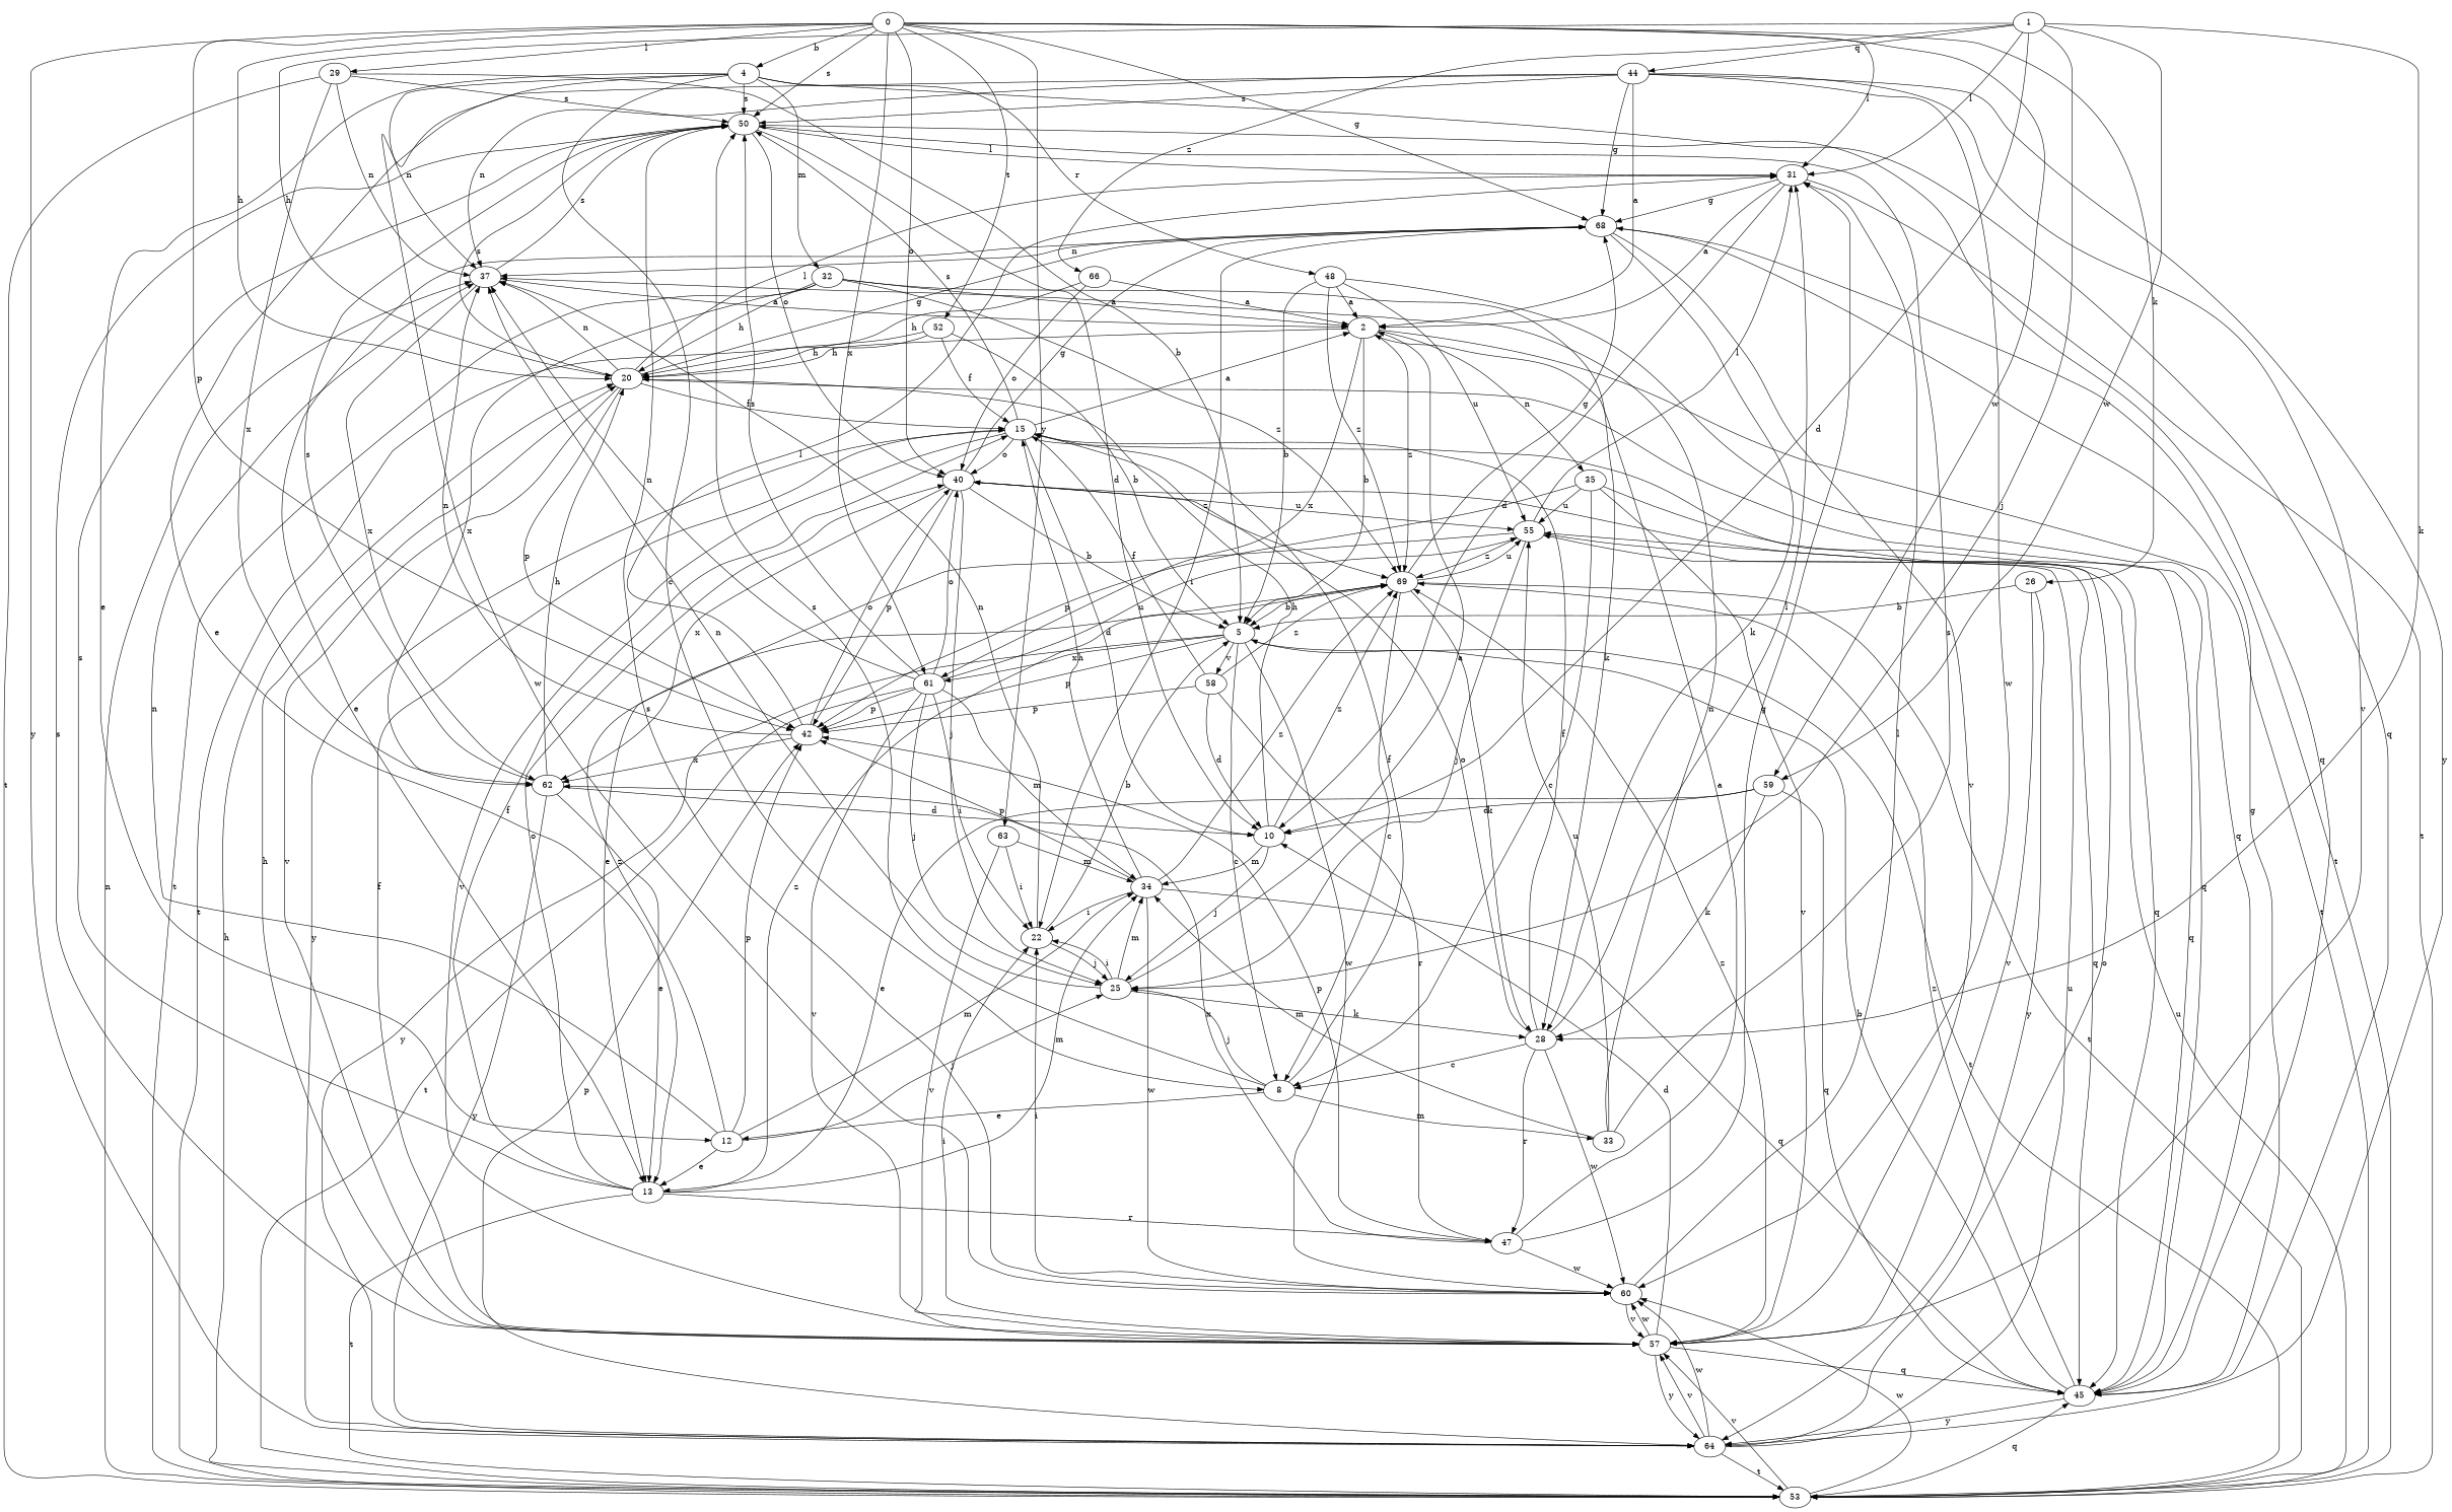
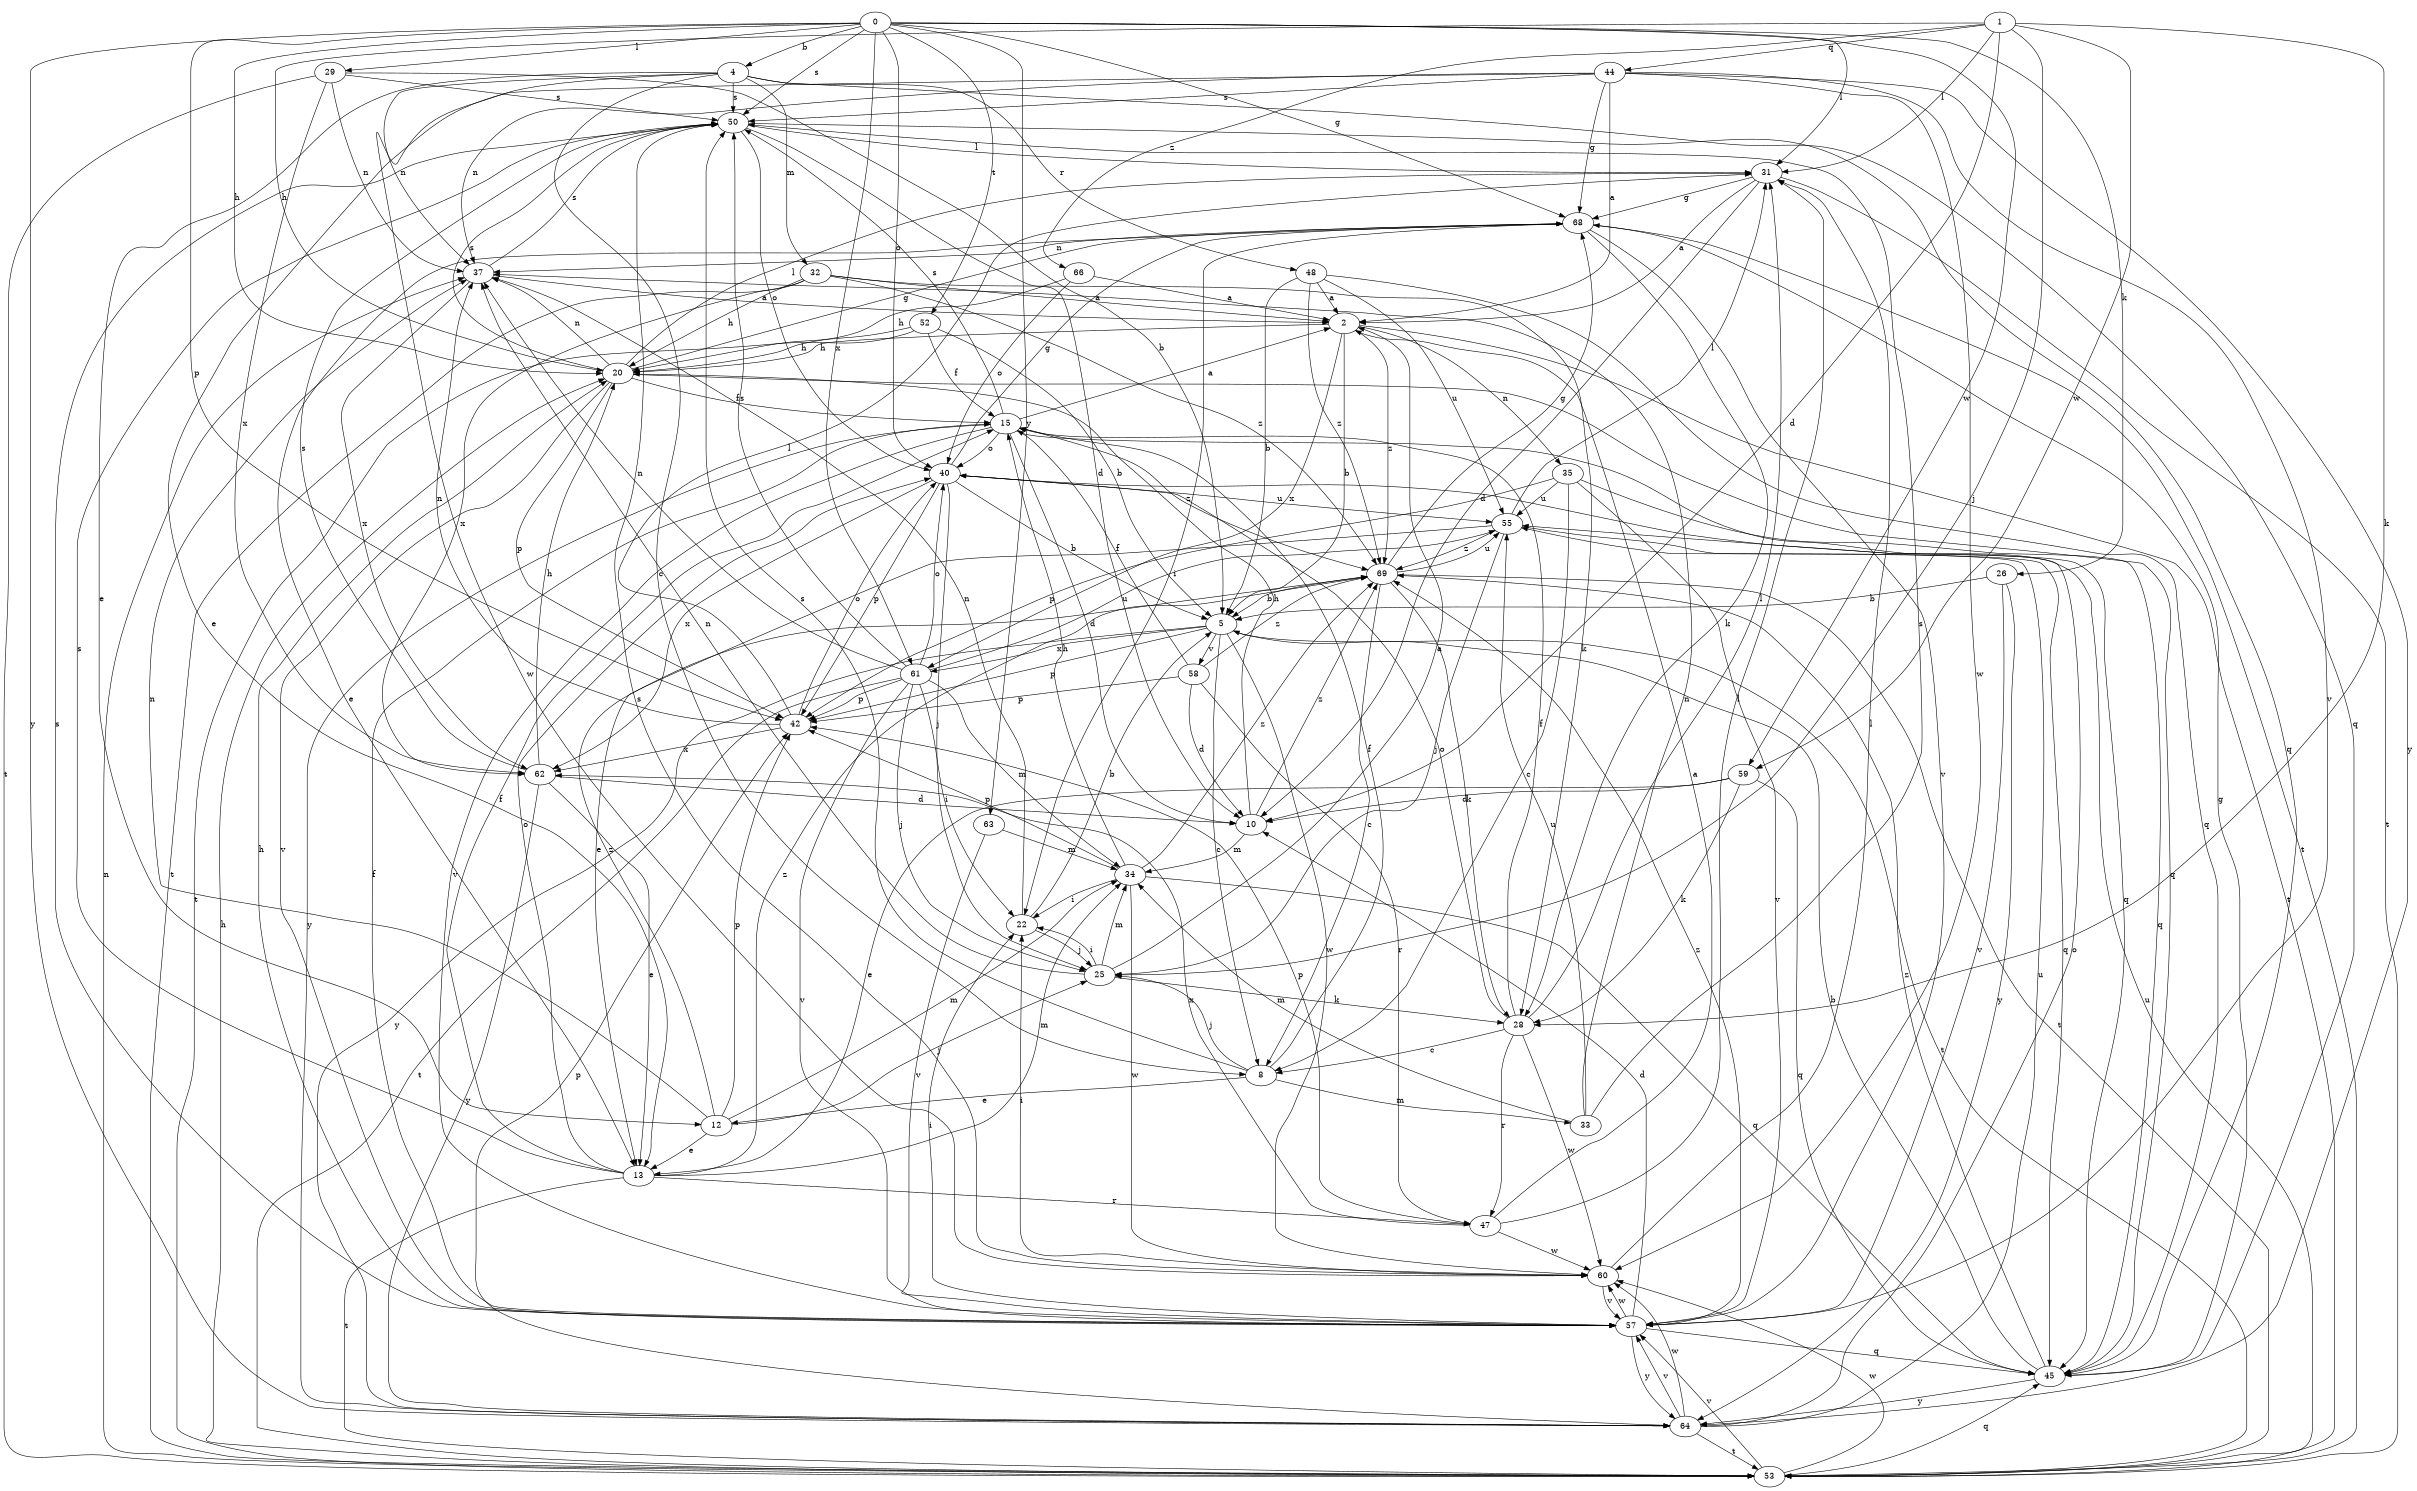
  strict digraph {
    0
    4
    n3 [label=68]
    20
    26
    29
    31
    40
    42
    50
    52
    59
    61
    63
    64
    8
    12
    32
    37
    45
    n21 [label=48]
    60
    28
    53
    13
    57
    22
    15
    5
    62
    10
    2
    25
    55
    34
    1
    44
    66
    69
    47
    35
    n42 [label=58]
    33
    0 -> 4 [label=b]
    0 -> n3 [label=g]
    0 -> 20 [label=h]
    0 -> 26 [label=k]
    0 -> 29 [label=l]
    0 -> 31 [label=l]
    0 -> 40 [label=o]
    0 -> 42 [label=p]
    0 -> 50 [label=s]
    0 -> 52 [label=t]
    0 -> 59 [label=w]
    0 -> 61 [label=x]
    0 -> 63 [label=y]
    0 -> 64 [label=y]
    4 -> 50 [label=s]
    4 -> 8 [label=c]
    4 -> 12 [label=e]
    4 -> 32 [label=m]
    4 -> 37 [label=n]
    4 -> 45 [label=q]
    4 -> n21 [label=r]
    4 -> 60 [label=w]
    n3 -> 37 [label=n]
    n3 -> 28 [label=k]
    n3 -> 53 [label=t]
    n3 -> 13 [label=e]
    n3 -> 57 [label=v]
    n3 -> 22 [label=i]
    20 -> n3 [label=g]
    20 -> 31 [label=l]
    20 -> 42 [label=p]
    20 -> 50 [label=s]
    20 -> 37 [label=n]
    20 -> 45 [label=q]
    20 -> 57 [label=v]
    20 -> 15 [label=f]
    26 -> 64 [label=y]
    26 -> 57 [label=v]
    26 -> 5 [label=b]
    29 -> 50 [label=s]
    29 -> 37 [label=n]
    29 -> 53 [label=t]
    29 -> 5 [label=b]
    29 -> 62 [label=x]
    31 -> n3 [label=g]
    31 -> 53 [label=t]
    31 -> 10 [label=d]
    31 -> 2 [label=a]
    40 -> n3 [label=g]
    40 -> 42 [label=p]
    40 -> 5 [label=b]
    40 -> 62 [label=x]
    40 -> 25 [label=j]
    40 -> 55 [label=u]
    42 -> 31 [label=l]
    42 -> 40 [label=o]
    42 -> 37 [label=n]
    42 -> 62 [label=x]
    50 -> 31 [label=l]
    50 -> 40 [label=o]
    50 -> 45 [label=q]
    50 -> 10 [label=d]
    52 -> 20 [label=h]
    52 -> 53 [label=t]
    52 -> 15 [label=f]
    52 -> 5 [label=b]
    59 -> 45 [label=q]
    59 -> 28 [label=k]
    59 -> 13 [label=e]
    59 -> 10 [label=d]
    61 -> 40 [label=o]
    61 -> 42 [label=p]
    61 -> 50 [label=s]
    61 -> 37 [label=n]
    61 -> 53 [label=t]
    61 -> 57 [label=v]
    61 -> 22 [label=i]
    61 -> 25 [label=j]
    61 -> 55 [label=u]
    61 -> 34 [label=m]
    63 -> 57 [label=v]
-   63 -> 22 [label=i]
    63 -> 34 [label=m]
    64 -> 40 [label=o]
    64 -> 42 [label=p]
    64 -> 60 [label=w]
    64 -> 53 [label=t]
    64 -> 57 [label=v]
    64 -> 55 [label=u]
    8 -> 50 [label=s]
    8 -> 12 [label=e]
    8 -> 15 [label=f]
    8 -> 25 [label=j]
    8 -> 33 [label=m]
    12 -> 42 [label=p]
    12 -> 37 [label=n]
    12 -> 13 [label=e]
    12 -> 25 [label=j]
    12 -> 34 [label=m]
    12 -> 69 [label=z]
    32 -> 20 [label=h]
    32 -> 28 [label=k]
    32 -> 53 [label=t]
    32 -> 62 [label=x]
    32 -> 2 [label=a]
    32 -> 69 [label=z]
    37 -> 50 [label=s]
    37 -> 62 [label=x]
    37 -> 2 [label=a]
    45 -> n3 [label=g]
    45 -> 64 [label=y]
    45 -> 5 [label=b]
    45 -> 69 [label=z]
    n21 -> 45 [label=q]
    n21 -> 5 [label=b]
    n21 -> 2 [label=a]
    n21 -> 55 [label=u]
    n21 -> 69 [label=z]
    60 -> 31 [label=l]
    60 -> 50 [label=s]
    60 -> 57 [label=v]
    60 -> 22 [label=i]
    28 -> 31 [label=l]
    28 -> 40 [label=o]
    28 -> 8 [label=c]
    28 -> 60 [label=w]
    28 -> 15 [label=f]
    28 -> 47 [label=r]
    53 -> 20 [label=h]
    53 -> 37 [label=n]
    53 -> 45 [label=q]
    53 -> 60 [label=w]
    53 -> 57 [label=v]
    53 -> 55 [label=u]
    13 -> 40 [label=o]
    13 -> 50 [label=s]
    13 -> 53 [label=t]
    13 -> 15 [label=f]
    13 -> 34 [label=m]
    13 -> 69 [label=z]
    13 -> 47 [label=r]
    57 -> 20 [label=h]
    57 -> 50 [label=s]
    57 -> 64 [label=y]
    57 -> 45 [label=q]
    57 -> 60 [label=w]
    57 -> 22 [label=i]
    57 -> 15 [label=f]
    57 -> 10 [label=d]
    57 -> 69 [label=z]
    22 -> 37 [label=n]
    22 -> 5 [label=b]
    22 -> 25 [label=j]
    15 -> 40 [label=o]
    15 -> 50 [label=s]
    15 -> 64 [label=y]
    15 -> 45 [label=q]
    15 -> 57 [label=v]
    15 -> 10 [label=d]
    15 -> 2 [label=a]
    15 -> 69 [label=z]
    5 -> 42 [label=p]
    5 -> 61 [label=x]
    5 -> 64 [label=y]
    5 -> 8 [label=c]
    5 -> 60 [label=w]
    5 -> 53 [label=t]
    5 -> n42 [label=v]
    62 -> 20 [label=h]
    62 -> 50 [label=s]
    62 -> 64 [label=y]
    62 -> 13 [label=e]
    62 -> 10 [label=d]
    10 -> 20 [label=h]
-   10 -> 25 [label=j]
    10 -> 34 [label=m]
    10 -> 69 [label=z]
    2 -> 20 [label=h]
    2 -> 61 [label=x]
    2 -> 53 [label=t]
    2 -> 5 [label=b]
    2 -> 69 [label=z]
    2 -> 35 [label=n]
    25 -> 37 [label=n]
    25 -> 28 [label=k]
    25 -> 22 [label=i]
    25 -> 2 [label=a]
    25 -> 34 [label=m]
    55 -> 31 [label=l]
    55 -> 45 [label=q]
    55 -> 13 [label=e]
    55 -> 25 [label=j]
    55 -> 69 [label=z]
    34 -> 42 [label=p]
    34 -> 45 [label=q]
    34 -> 60 [label=w]
    34 -> 22 [label=i]
    34 -> 15 [label=h]
    34 -> 69 [label=z]
    1 -> 20 [label=h]
    1 -> 31 [label=l]
    1 -> 59 [label=w]
    1 -> 28 [label=k]
    1 -> 10 [label=d]
    1 -> 25 [label=j]
    1 -> 44 [label=q]
    1 -> 66 [label=z]
    44 -> n3 [label=g]
    44 -> 50 [label=s]
    44 -> 64 [label=y]
    44 -> 37 [label=n]
    44 -> 60 [label=w]
    44 -> 13 [label=e]
    44 -> 57 [label=v]
    44 -> 2 [label=a]
    66 -> 20 [label=h]
    66 -> 40 [label=o]
    66 -> 2 [label=a]
    69 -> n3 [label=g]
    69 -> 8 [label=c]
    69 -> 28 [label=k]
    69 -> 53 [label=t]
    69 -> 5 [label=b]
    69 -> 55 [label=u]
-   47 -> 31 [label=g]
+   47 -> 31 [label=l]
    47 -> 42 [label=p]
    47 -> 60 [label=w]
    47 -> 62 [label=x]
    47 -> 2 [label=a]
    35 -> 42 [label=p]
    35 -> 8 [label=c]
    35 -> 45 [label=q]
    35 -> 57 [label=v]
    35 -> 55 [label=u]
    n42 -> 42 [label=p]
    n42 -> 15 [label=f]
    n42 -> 10 [label=d]
    n42 -> 69 [label=z]
    n42 -> 47 [label=r]
    33 -> 50 [label=s]
    33 -> 37 [label=n]
    33 -> 55 [label=u]
    33 -> 34 [label=m]
  }
